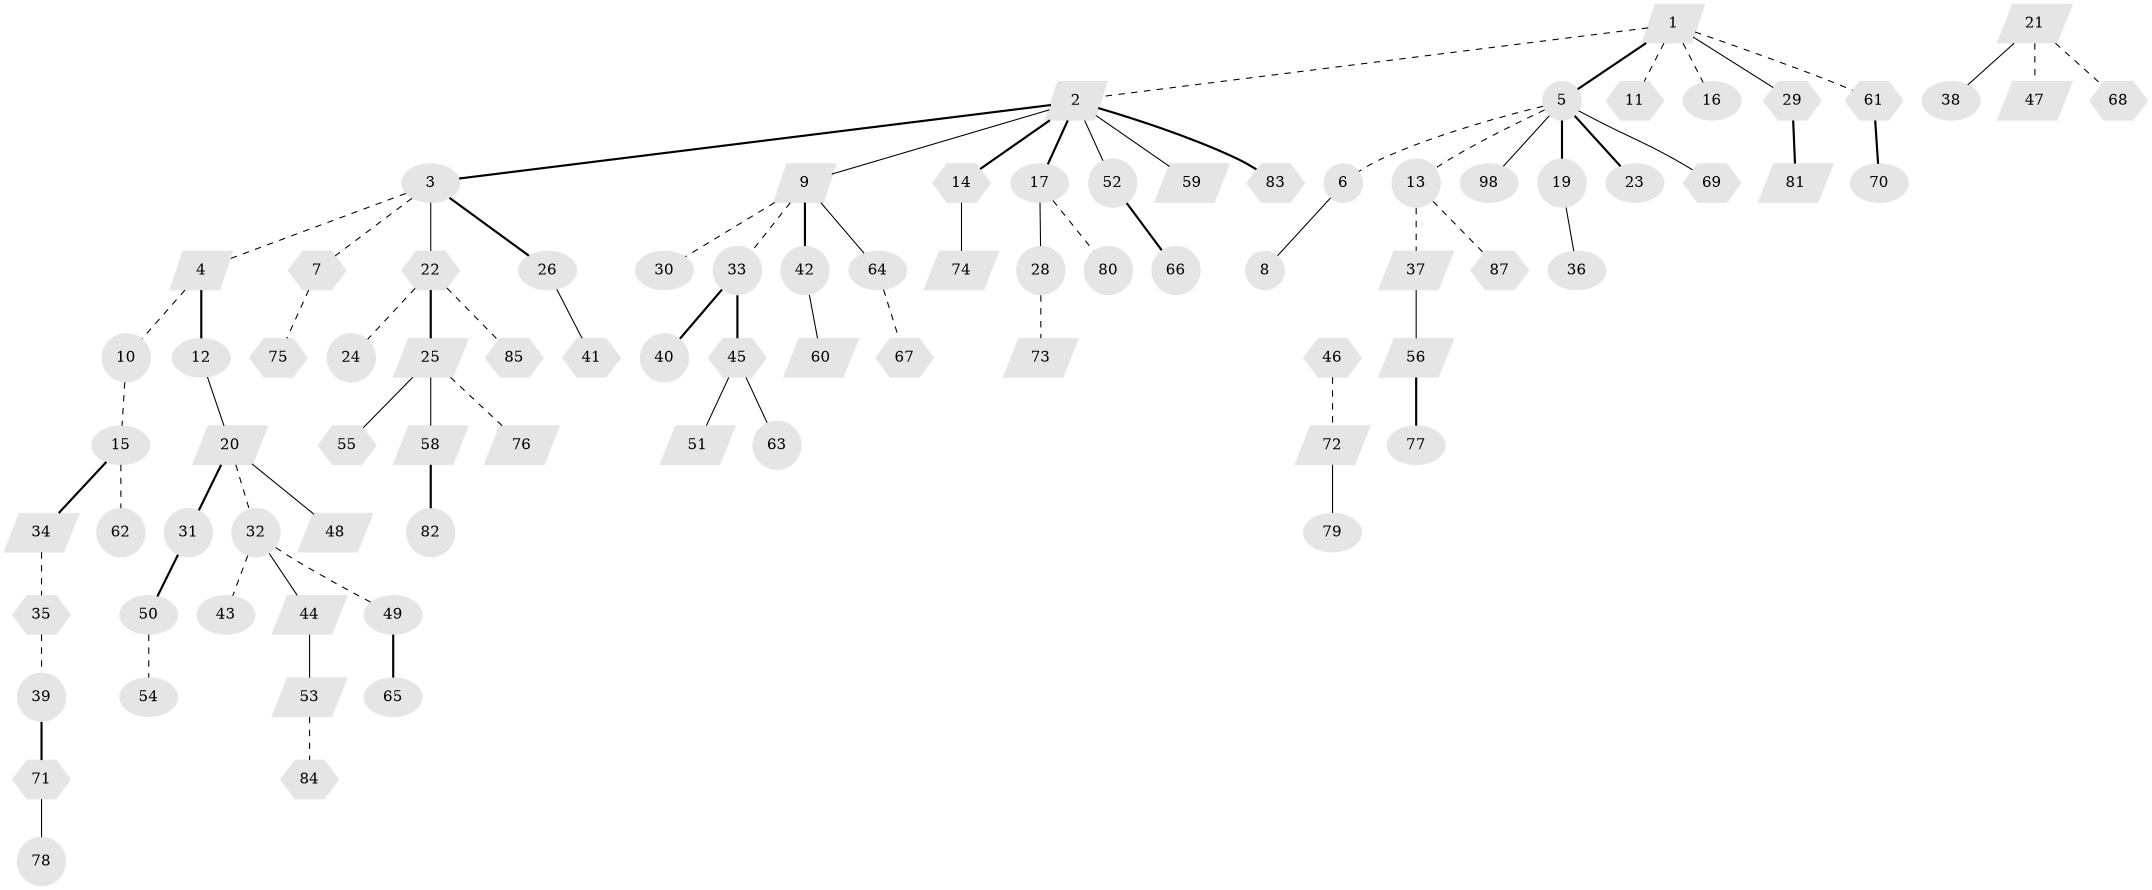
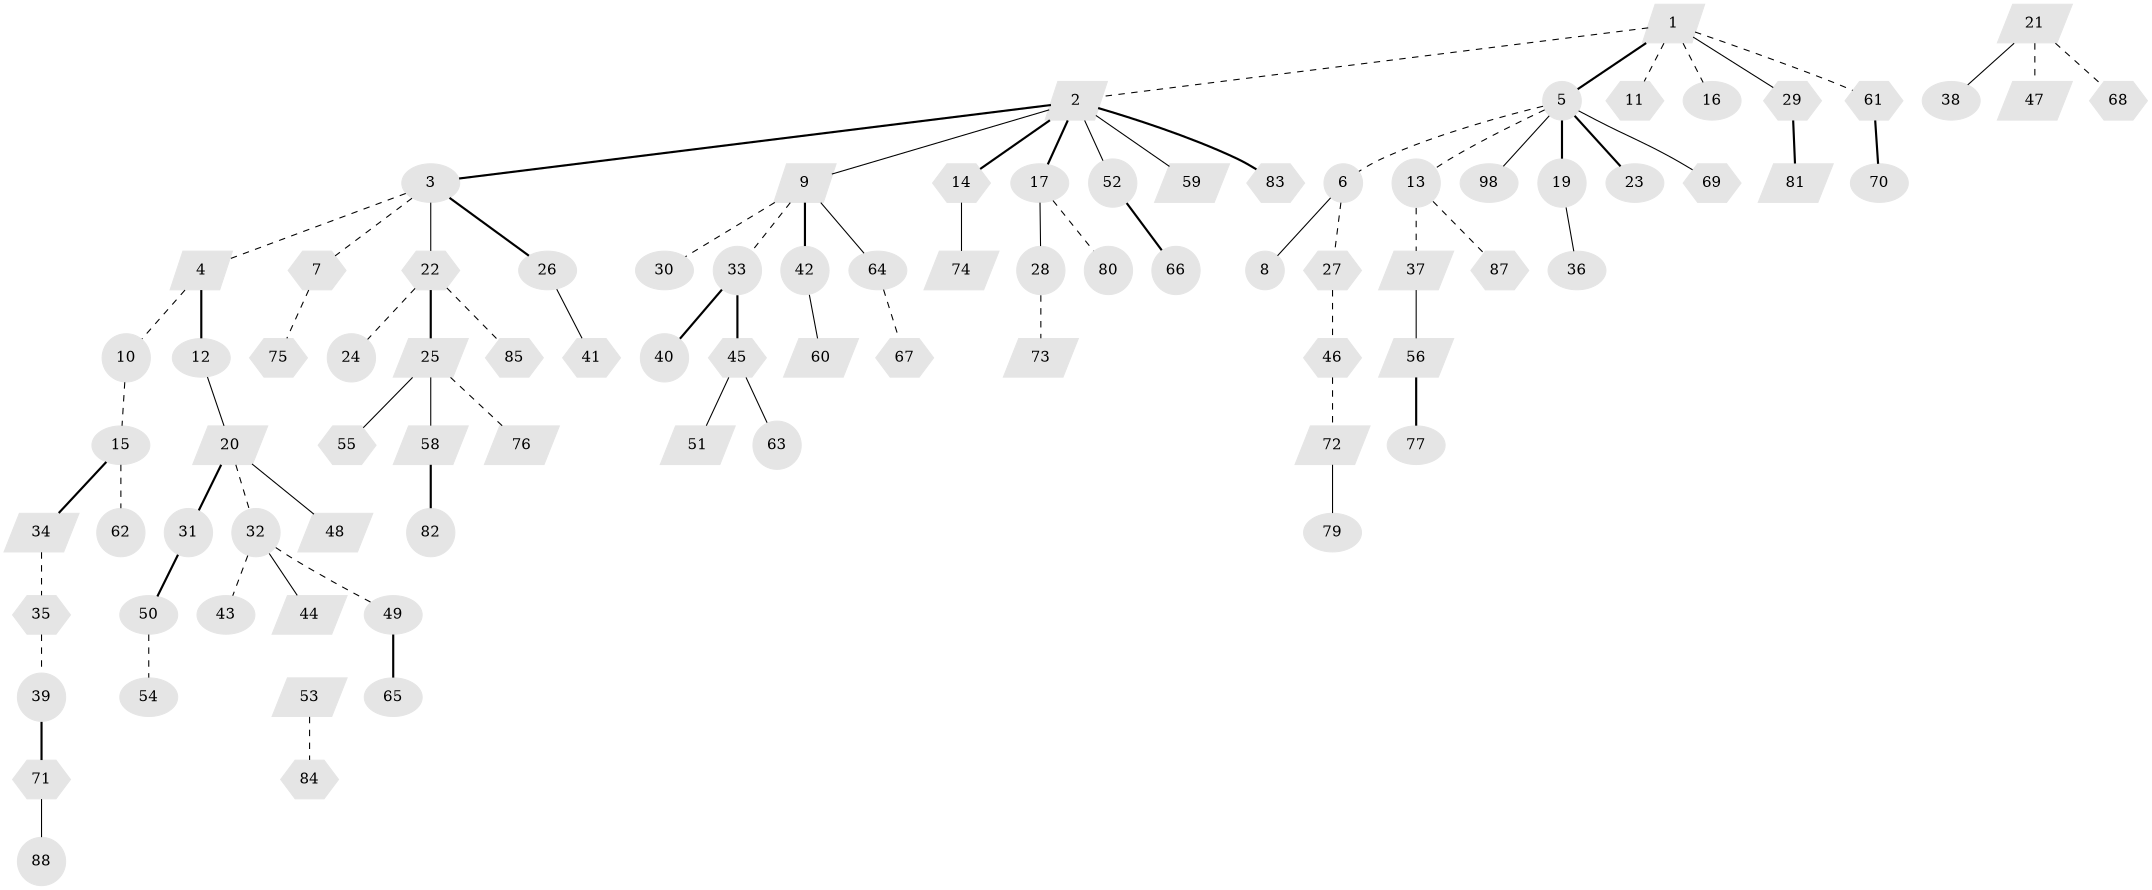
  graph {
    node [color=gray90 shape=parallelogram style=filled]
    edge [style=dashed]
    1
    2
    5 [shape=circle]
    11 [shape=hexagon]
    16 [shape=ellipse]
    29 [shape=hexagon]
    61 [shape=hexagon]
    3 [shape=ellipse]
    9
    14 [shape=hexagon]
    17 [shape=ellipse]
    52 [shape=circle]
    59
    83 [shape=hexagon]
    6 [shape=circle]
    13 [shape=circle]
    n17 [label=98 shape=ellipse]
    19 [shape=circle]
    23 [shape=ellipse]
    69 [shape=hexagon]
    81
    70 [shape=ellipse]
    4
    7 [shape=hexagon]
    22 [shape=hexagon]
    26 [shape=ellipse]
    30 [shape=ellipse]
    33 [shape=circle]
    42 [shape=circle]
    64 [shape=ellipse]
    74
    28 [shape=circle]
    80 [shape=circle]
    66 [shape=circle]
    10 [shape=circle]
    12 [shape=ellipse]
    75 [shape=hexagon]
    24 [shape=circle]
    25
    85 [shape=hexagon]
    41 [shape=hexagon]
    15 [shape=ellipse]
    20
    8 [shape=circle]
+   27 [shape=hexagon]
    37
    n47 [label=87 shape=hexagon]
    36 [shape=ellipse]
    46 [shape=hexagon]
    40 [shape=circle]
    45 [shape=hexagon]
    60
    67 [shape=hexagon]
    34
    62 [shape=circle]
    38 [shape=ellipse]
    21
    47
    68 [shape=hexagon]
    31 [shape=circle]
    32 [shape=circle]
    48
    56
    35 [shape=hexagon]
    73
    50 [shape=ellipse]
    43 [shape=ellipse]
    44
    49 [shape=ellipse]
    55 [shape=hexagon]
    58
    76
    82 [shape=circle]
    72
    54 [shape=ellipse]
    53
    65 [shape=ellipse]
    51
    63 [shape=circle]
    39 [shape=circle]
    71 [shape=hexagon]
    77 [shape=ellipse]
-   78 [shape=circle]
+   78 [shape=circle label=88]
    84 [shape=hexagon]
    79 [shape=ellipse]
    1 -- 2
    1 -- 5 [style=bold]
    1 -- 11
    1 -- 16
    1 -- 29 [style=solid]
    1 -- 61
    2 -- 3 [style=bold]
    2 -- 9 [style=solid]
    2 -- 14 [style=bold]
    2 -- 17 [style=bold]
    2 -- 52 [style=solid]
    2 -- 59 [style=solid]
    2 -- 83 [style=bold]
    5 -- 6
    5 -- 13
    5 -- n17 [style=solid]
    5 -- 19 [style=bold]
    5 -- 23 [style=bold]
    5 -- 69 [style=solid]
    29 -- 81 [style=bold]
    61 -- 70 [style=bold]
    3 -- 4
    3 -- 7
    3 -- 22 [style=solid]
    3 -- 26 [style=bold]
    9 -- 30
    9 -- 33
    9 -- 42 [style=bold]
    9 -- 64 [style=solid]
    14 -- 74 [style=solid]
    17 -- 28 [style=solid]
    17 -- 80
    52 -- 66 [style=bold]
    6 -- 8 [style=solid]
+   6 -- 27
    13 -- 37
    13 -- n47
    19 -- 36 [style=solid]
    4 -- 10
    4 -- 12 [style=bold]
    7 -- 75
    22 -- 24
    22 -- 25 [style=bold]
    22 -- 85
    26 -- 41 [style=solid]
    33 -- 40 [style=bold]
    33 -- 45 [style=bold]
    42 -- 60 [style=solid]
    64 -- 67
    28 -- 73
    10 -- 15
    12 -- 20 [style=solid]
    25 -- 55 [style=solid]
    25 -- 58 [style=solid]
    25 -- 76
    15 -- 34 [style=bold]
    15 -- 62
    20 -- 31 [style=bold]
    20 -- 32
    20 -- 48 [style=solid]
+   27 -- 46
    37 -- 56 [style=solid]
    46 -- 72
    45 -- 51 [style=solid]
    45 -- 63 [style=solid]
    34 -- 35
    21 -- 38 [style=solid]
    21 -- 47
    21 -- 68
    31 -- 50 [style=bold]
    32 -- 43
    32 -- 44 [style=solid]
    32 -- 49
    56 -- 77 [style=bold]
    35 -- 39
    50 -- 54
-   44 -- 53 [style=solid]
    49 -- 65 [style=bold]
    58 -- 82 [style=bold]
    72 -- 79 [style=solid]
    53 -- 84
    39 -- 71 [style=bold]
    71 -- 78 [style=solid]
  }
